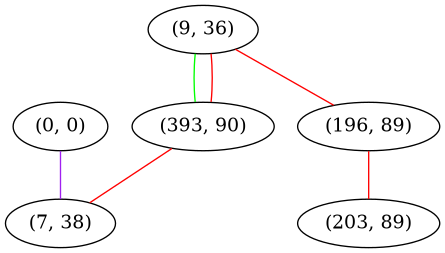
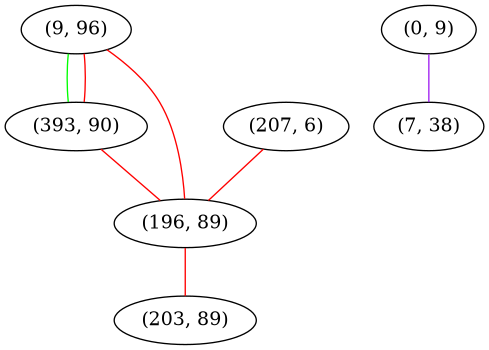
  graph {
    edge [color=red weight=1]
    n1 [label="(393, 90)"]
-   "(9, 96)" [label="(9, 36)"]
+   "(9, 96)"
    "(196, 89)"
-   "(0, 0)"
+   "(0, 0)" [label="(0, 9)"]
    "(7, 38)"
    "(203, 89)"
-   n1 -- "(7, 38)"
+   "(207, 6)"
+   n1 -- "(196, 89)"
    "(9, 96)" -- n1 [color=green weight=2]
    "(9, 96)" -- n1
    "(9, 96)" -- "(196, 89)"
    "(196, 89)" -- "(203, 89)"
    "(0, 0)" -- "(7, 38)" [color=purple weight=4]
+   "(207, 6)" -- "(196, 89)"
  }
